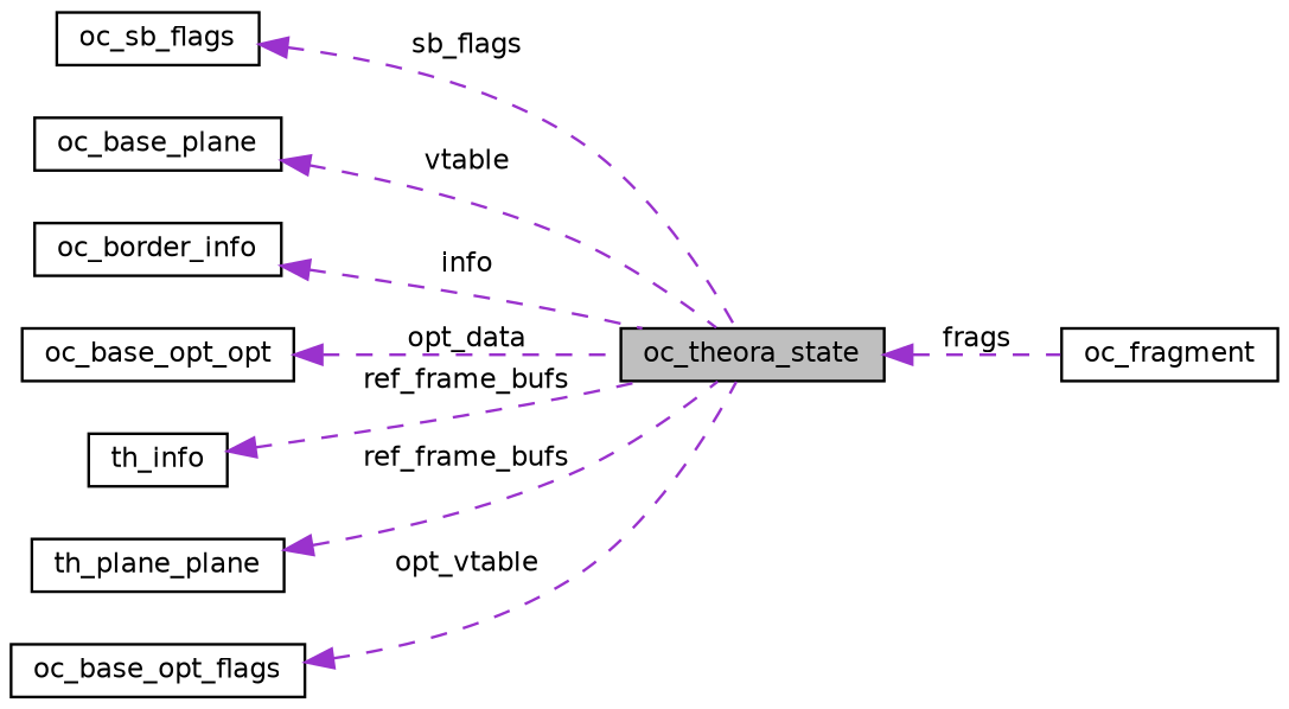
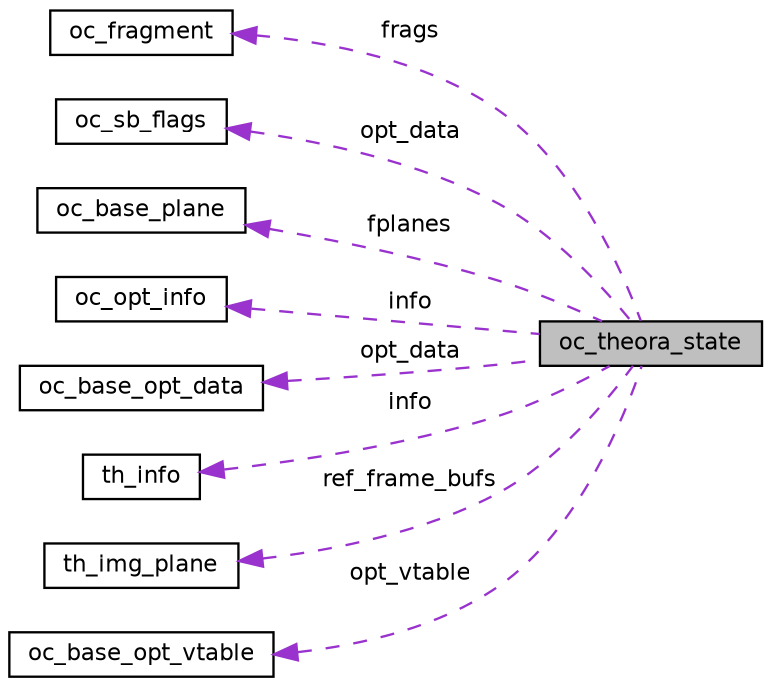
  digraph {
    rankdir=LR
    node [color=black fillcolor=white fontname=Helvetica fontsize=10 shape=record style=filled]
    edge [color=darkorchid3 dir=back fontname=Helvetica fontsize=10 labelfontname=Helvetica labelfontsize=10 style=dashed]
    n1 [fillcolor=grey75 fontcolor=black height=0.2 label=oc_theora_state width=0.4]
    n2 [height=0.2 label=oc_fragment width=0.4]
    n3 [height=0.2 label=oc_sb_flags width=0.4]
    n4 [height=0.2 label=oc_base_plane width=0.4]
-   n5 [height=0.2 label=oc_border_info width=0.4]
-   n6 [height=0.2 label=oc_base_opt_opt width=0.4]
+   n5 [height=0.2 label=oc_opt_info width=0.4]
+   n6 [height=0.2 label=oc_base_opt_data width=0.4]
    n7 [height=0.2 label=th_info width=0.4]
-   n8 [height=0.2 label=th_plane_plane width=0.4]
-   n9 [height=0.2 label=oc_base_opt_flags width=0.4]
-   n1 -> n2 [label=" frags"]
-   n3 -> n1 [label=" sb_flags"]
-   n4 -> n1 [label=" vtable"]
+   n8 [height=0.2 label=th_img_plane width=0.4]
+   n9 [height=0.2 label=oc_base_opt_vtable width=0.4]
+   n2 -> n1 [label=" frags"]
+   n3 -> n1 [label=" opt_data"]
+   n4 -> n1 [label=" fplanes"]
    n5 -> n1 [label=" info"]
    n6 -> n1 [label=" opt_data"]
-   n7 -> n1 [label=" ref_frame_bufs"]
+   n7 -> n1 [label=" info"]
    n8 -> n1 [label=" ref_frame_bufs"]
    n9 -> n1 [label=" opt_vtable"]
  }
